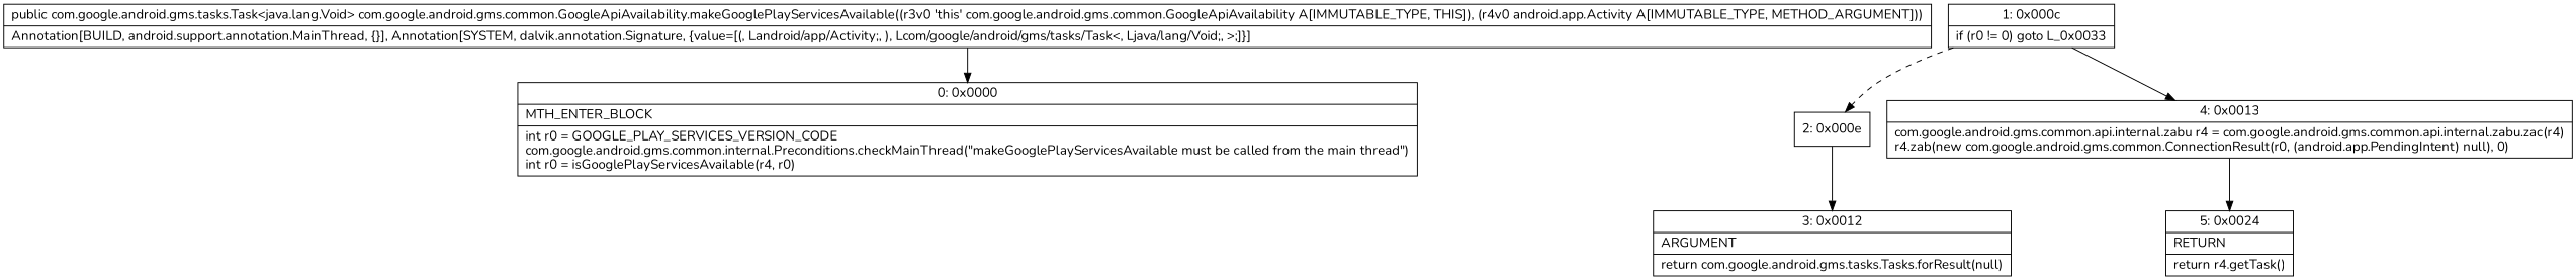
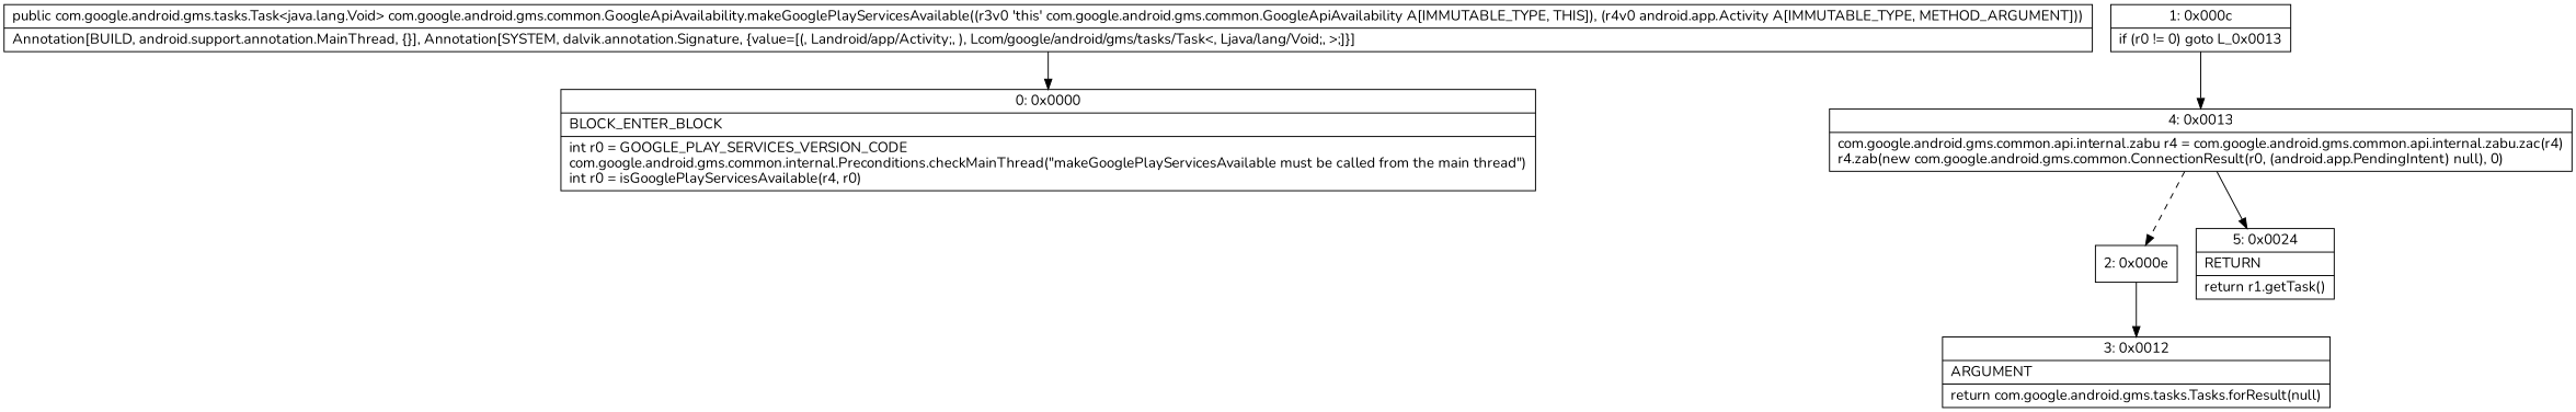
  digraph {
    fontname=Nunito
    node [fontname=Nunito shape=record]
    edge [fontname=Nunito]
-   n1 [label="{0\:\ 0x0000|MTH_ENTER_BLOCK\l|int r0 = GOOGLE_PLAY_SERVICES_VERSION_CODE\lcom.google.android.gms.common.internal.Preconditions.checkMainThread(\"makeGooglePlayServicesAvailable must be called from the main thread\")\lint r0 = isGooglePlayServicesAvailable(r4, r0)\l}"]
-   n2 [label="{1\:\ 0x000c|if (r0 != 0) goto L_0x0033\l}"]
+   n1 [label="{0\:\ 0x0000|BLOCK_ENTER_BLOCK\l|int r0 = GOOGLE_PLAY_SERVICES_VERSION_CODE\lcom.google.android.gms.common.internal.Preconditions.checkMainThread(\"makeGooglePlayServicesAvailable must be called from the main thread\")\lint r0 = isGooglePlayServicesAvailable(r4, r0)\l}"]
+   n2 [label="{1\:\ 0x000c|if (r0 != 0) goto L_0x0013\l}"]
    n3 [label="{2\:\ 0x000e}"]
    n4 [label="{4\:\ 0x0013|com.google.android.gms.common.api.internal.zabu r4 = com.google.android.gms.common.api.internal.zabu.zac(r4)\lr4.zab(new com.google.android.gms.common.ConnectionResult(r0, (android.app.PendingIntent) null), 0)\l}"]
    n5 [label="{3\:\ 0x0012|ARGUMENT\l|return com.google.android.gms.tasks.Tasks.forResult(null)\l}"]
-   n6 [label="{5\:\ 0x0024|RETURN\l|return r4.getTask()\l}"]
+   n6 [label="{5\:\ 0x0024|RETURN\l|return r1.getTask()\l}"]
    n7 [label="{public com.google.android.gms.tasks.Task\<java.lang.Void\> com.google.android.gms.common.GoogleApiAvailability.makeGooglePlayServicesAvailable((r3v0 'this' com.google.android.gms.common.GoogleApiAvailability A[IMMUTABLE_TYPE, THIS]), (r4v0 android.app.Activity A[IMMUTABLE_TYPE, METHOD_ARGUMENT]))  | Annotation[BUILD, android.support.annotation.MainThread, \{\}], Annotation[SYSTEM, dalvik.annotation.Signature, \{value=[(, Landroid\/app\/Activity;, ), Lcom\/google\/android\/gms\/tasks\/Task\<, Ljava\/lang\/Void;, \>;]\}]\l}"]
-   n2 -> n3 [style=dashed]
+   n4 -> n3 [style=dashed]
    n2 -> n4
    n3 -> n5
    n4 -> n6
    n7 -> n1
  }
